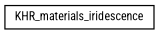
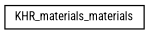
  digraph {
    rankdir=LR
    fontname="Roboto Condensed"
-   n1 [color=black fillcolor=white fontname="Roboto Condensed" fontsize=10 height=0.2 label=KHR_materials_iridescence shape=record style=filled width=0.4]
+   n1 [color=black fillcolor=white fontname="Roboto Condensed" fontsize=10 height=0.2 label=KHR_materials_materials shape=record style=filled width=0.4]
  }
